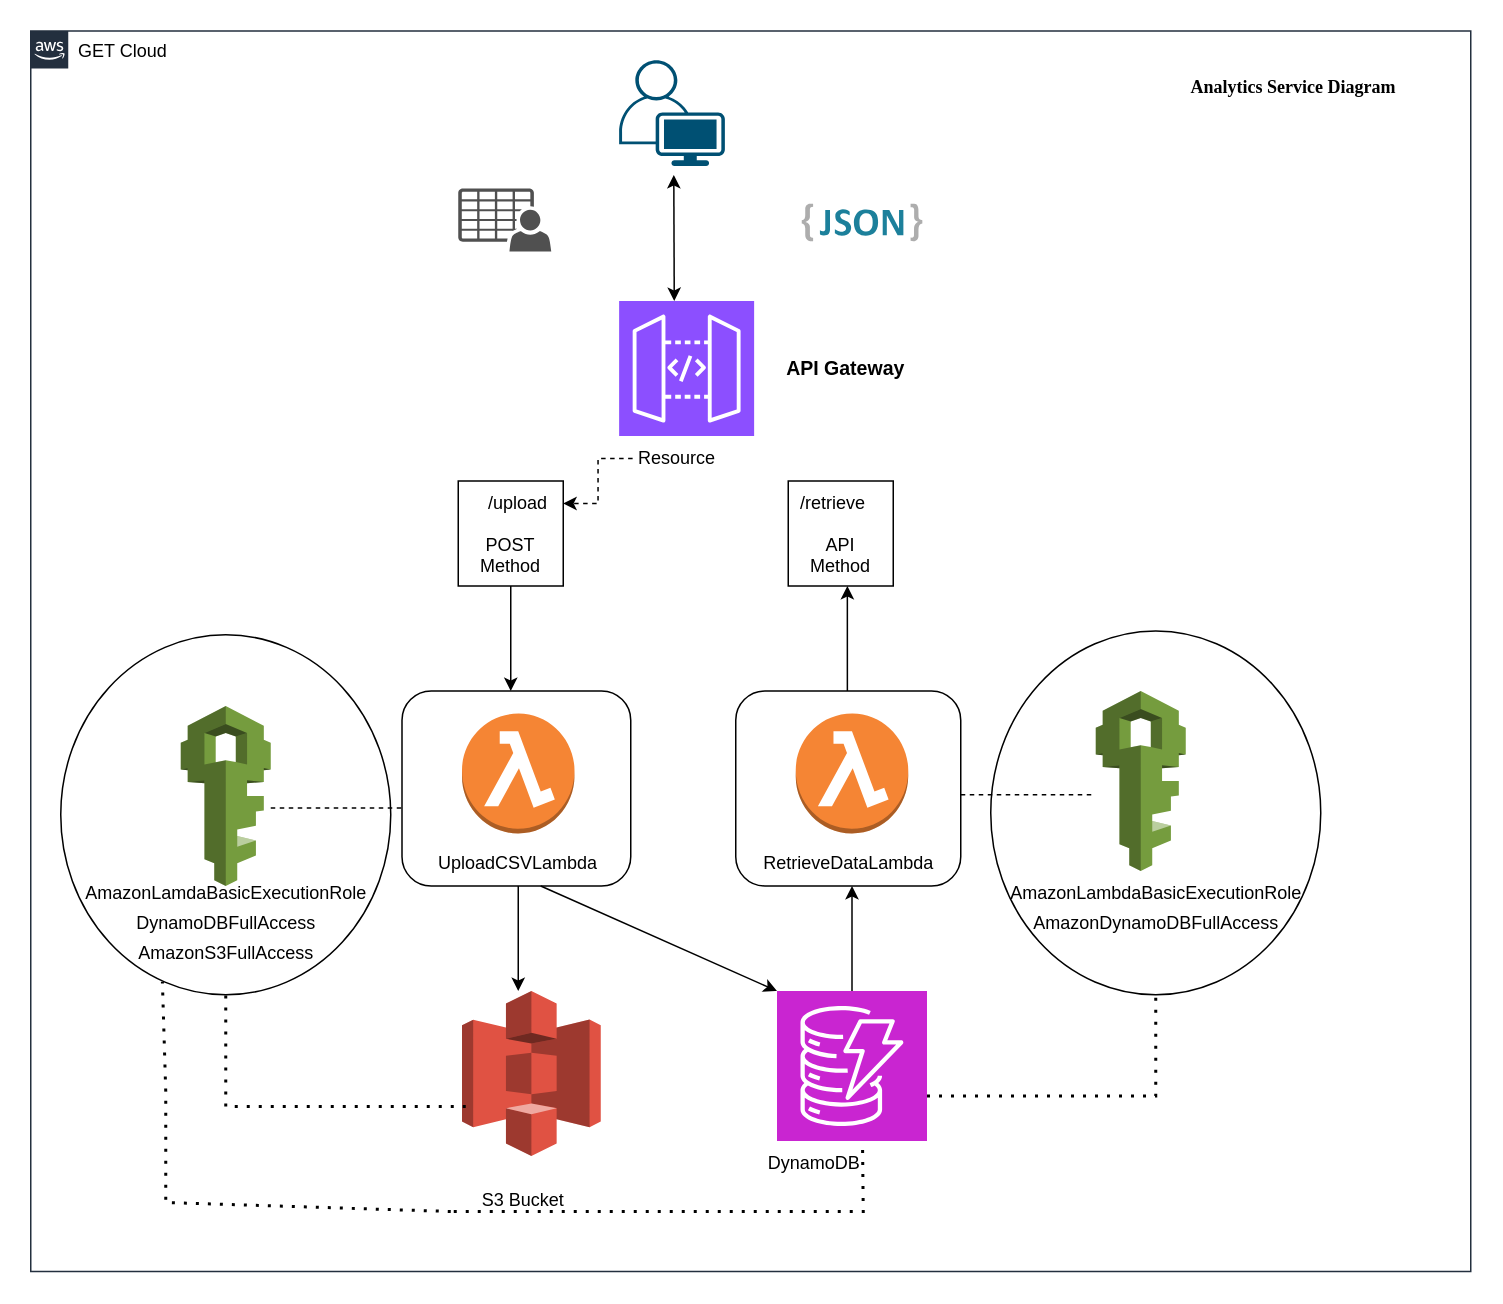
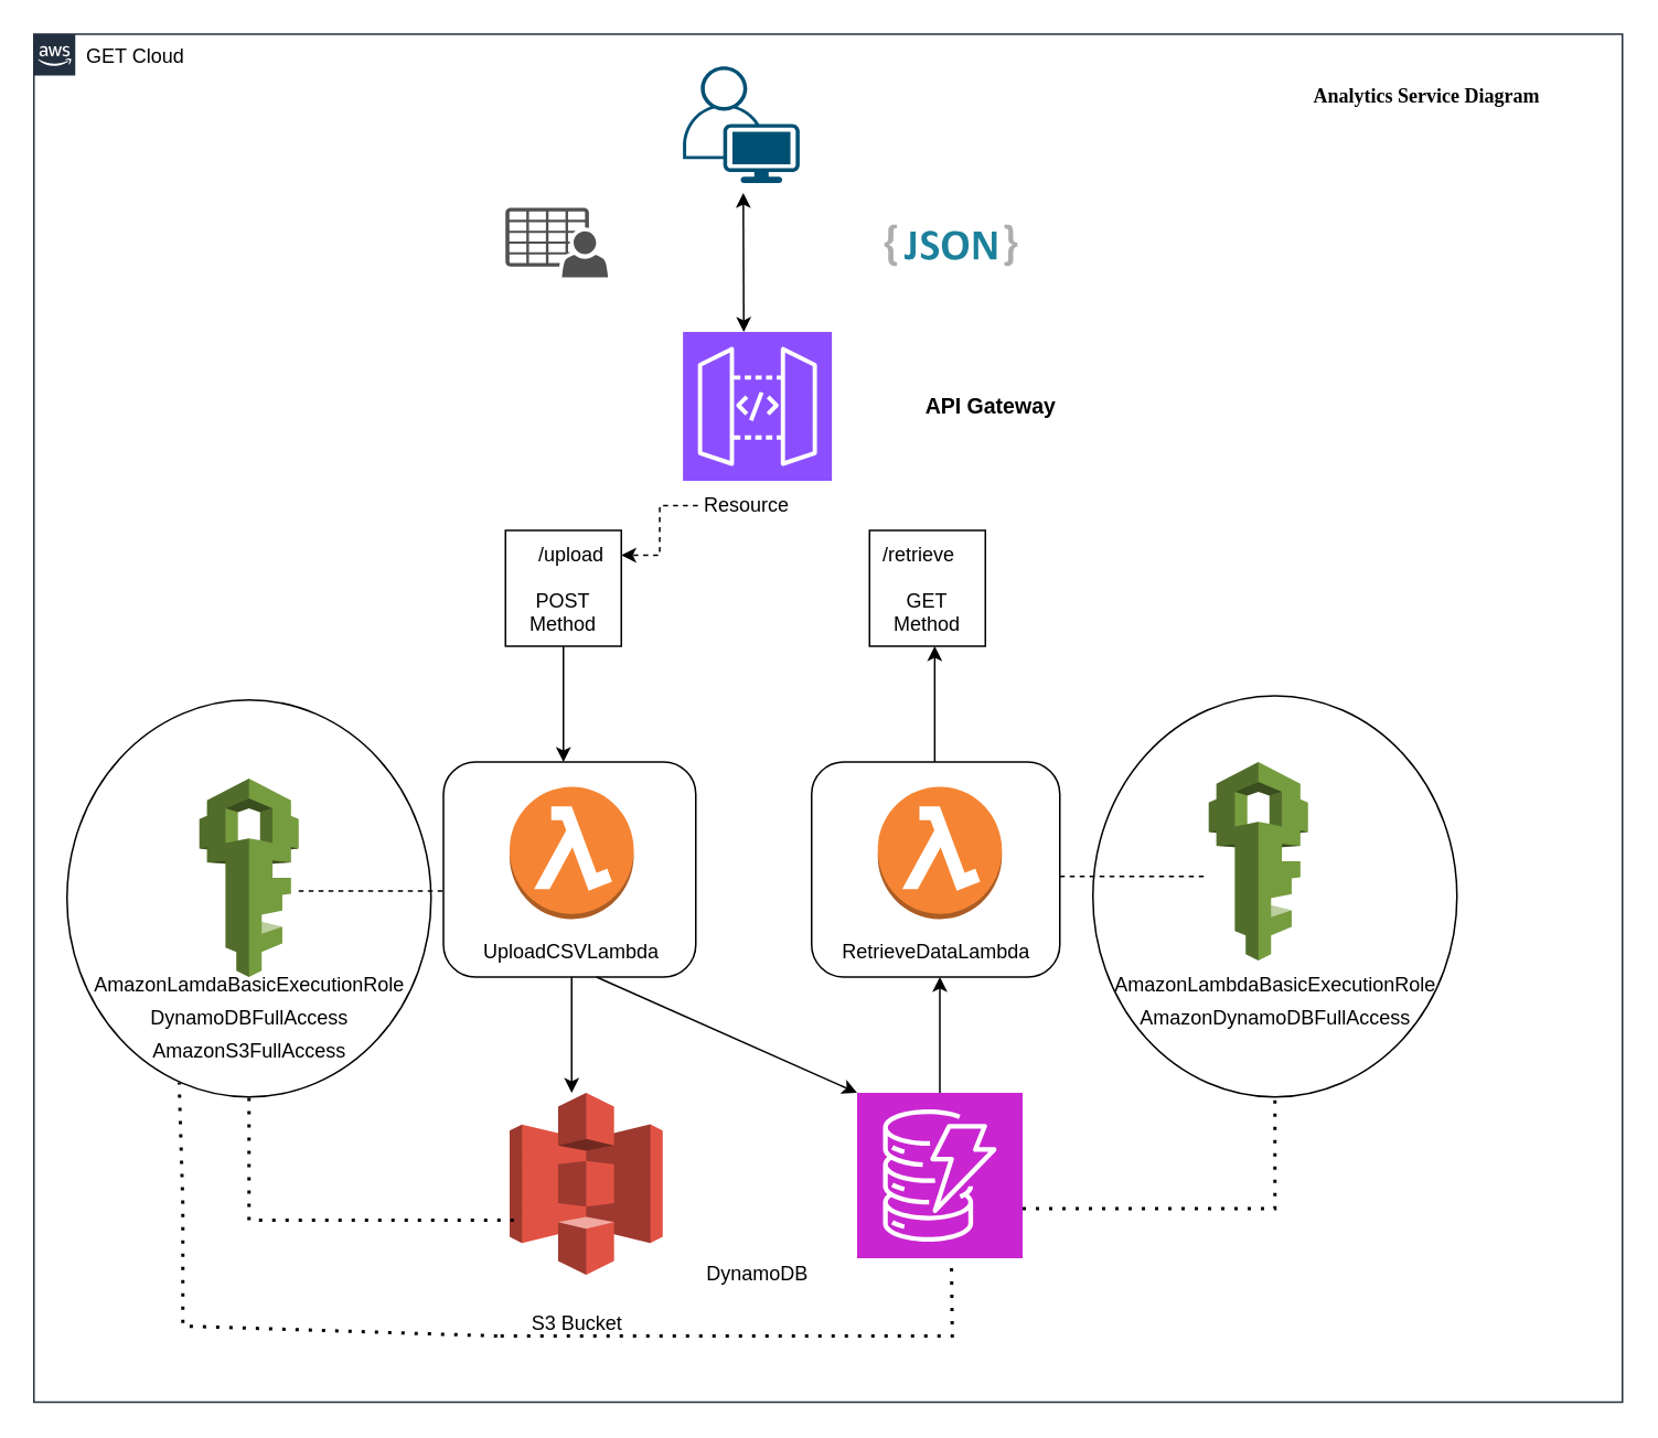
  <mxCell id="0" />
  <mxCell id="1" parent="0" />
  <mxCell id="2" value="GET Cloud" style="points=[[0,0],[0.25,0],[0.5,0],[0.75,0],[1,0],[1,0.25],[1,0.5],[1,0.75],[1,1],[0.75,1],[0.5,1],[0.25,1],[0,1],[0,0.75],[0,0.5],[0,0.25]];outlineConnect=0;gradientColor=none;fontSize=12;fontStyle=0;shape=mxgraph.aws4.group;grIcon=mxgraph.aws4.group_aws_cloud_alt;strokeColor=#232F3E;fillColor=none;verticalAlign=top;align=left;spacingLeft=30;fontColor=default;dashed=0;labelBackgroundColor=default;container=1;pointerEvents=0;collapsible=0;recursiveResize=0;labelBorderColor=none;html=1;whiteSpace=wrap;" parent="1" vertex="1"><mxGeometry x="20" y="20" width="960" height="827" as="geometry" /></mxCell>
  <mxCell id="3" value="" style="points=[[0.35,0,0],[0.98,0.51,0],[1,0.71,0],[0.67,1,0],[0,0.795,0],[0,0.65,0]];verticalLabelPosition=bottom;sketch=0;html=1;verticalAlign=top;aspect=fixed;align=center;pointerEvents=1;shape=mxgraph.cisco19.user;fillColor=#005073;strokeColor=none;" vertex="1" parent="2"><mxGeometry x="392.25" y="19.5" width="70.5" height="70.5" as="geometry" /></mxCell>
  <mxCell id="4" value="" style="sketch=0;pointerEvents=1;shadow=0;dashed=0;html=1;strokeColor=none;fillColor=#505050;labelPosition=center;verticalLabelPosition=bottom;verticalAlign=top;outlineConnect=0;align=center;shape=mxgraph.office.users.csv_file;" vertex="1" parent="2"><mxGeometry x="285" y="105" width="62" height="42" as="geometry" /></mxCell>
  <mxCell id="5" value="" style="sketch=0;points=[[0,0,0],[0.25,0,0],[0.5,0,0],[0.75,0,0],[1,0,0],[0,1,0],[0.25,1,0],[0.5,1,0],[0.75,1,0],[1,1,0],[0,0.25,0],[0,0.5,0],[0,0.75,0],[1,0.25,0],[1,0.5,0],[1,0.75,0]];outlineConnect=0;fontColor=#232F3E;fillColor=#8C4FFF;strokeColor=#ffffff;dashed=0;verticalLabelPosition=bottom;verticalAlign=top;align=center;html=1;fontSize=12;fontStyle=0;aspect=fixed;shape=mxgraph.aws4.resourceIcon;resIcon=mxgraph.aws4.api_gateway;" vertex="1" parent="2"><mxGeometry x="392.25" y="180" width="90" height="90" as="geometry" /></mxCell>
  <mxCell id="6" value="&lt;br&gt;&lt;br&gt;POST&lt;br&gt;Method" style="whiteSpace=wrap;html=1;aspect=fixed;fillColor=default;gradientColor=none;labelBackgroundColor=none;" vertex="1" parent="2"><mxGeometry x="285" y="300" width="70" height="70" as="geometry" /></mxCell>
  <mxCell id="7" value="" style="endArrow=classic;startArrow=classic;html=1;rounded=0;entryX=0.517;entryY=1.085;entryDx=0;entryDy=0;entryPerimeter=0;" edge="1" parent="2" target="3"><mxGeometry width="50" height="50" relative="1" as="geometry"><mxPoint x="429" y="180" as="sourcePoint" /><mxPoint x="431" y="100" as="targetPoint" /></mxGeometry></mxCell>
  <mxCell id="8" value="" style="edgeStyle=orthogonalEdgeStyle;rounded=0;orthogonalLoop=1;jettySize=auto;html=1;dashed=1;" edge="1" parent="2" source="9" target="10"><mxGeometry relative="1" as="geometry" /></mxCell>
  <mxCell id="9" value="Resource" style="text;strokeColor=none;align=center;fillColor=none;html=1;verticalAlign=middle;whiteSpace=wrap;rounded=0;" vertex="1" parent="2"><mxGeometry x="401.25" y="270" width="60" height="30" as="geometry" /></mxCell>
  <mxCell id="10" value="/upload&lt;br&gt;" style="text;strokeColor=none;align=center;fillColor=none;html=1;verticalAlign=middle;whiteSpace=wrap;rounded=0;" vertex="1" parent="2"><mxGeometry x="295" y="300" width="60" height="30" as="geometry" /></mxCell>
- <mxCell id="11" value="&lt;br&gt;&lt;br&gt;API&lt;br&gt;Method" style="whiteSpace=wrap;html=1;aspect=fixed;fillColor=default;gradientColor=none;labelBackgroundColor=none;" vertex="1" parent="2"><mxGeometry x="505" y="300" width="70" height="70" as="geometry" /></mxCell>
+ <mxCell id="11" value="&lt;br&gt;&lt;br&gt;GET&lt;br&gt;Method" style="whiteSpace=wrap;html=1;aspect=fixed;fillColor=default;gradientColor=none;labelBackgroundColor=none;" vertex="1" parent="2"><mxGeometry x="505" y="300" width="70" height="70" as="geometry" /></mxCell>
  <mxCell id="12" value="/retrieve" style="text;strokeColor=none;align=center;fillColor=none;html=1;verticalAlign=middle;whiteSpace=wrap;rounded=0;" vertex="1" parent="2"><mxGeometry x="505" y="300" width="60" height="30" as="geometry" /></mxCell>
  <mxCell id="13" value="" style="outlineConnect=0;dashed=0;verticalLabelPosition=bottom;verticalAlign=top;align=center;html=1;shape=mxgraph.aws3.lambda_function;fillColor=#F58534;gradientColor=none;" vertex="1" parent="2"><mxGeometry x="287.5" y="455" width="75" height="80" as="geometry" /></mxCell>
  <mxCell id="14" value="" style="outlineConnect=0;dashed=0;verticalLabelPosition=bottom;verticalAlign=top;align=center;html=1;shape=mxgraph.aws3.lambda_function;fillColor=#F58534;gradientColor=none;" vertex="1" parent="2"><mxGeometry x="510" y="455" width="75" height="80" as="geometry" /></mxCell>
  <mxCell id="15" value="" style="rounded=1;whiteSpace=wrap;html=1;labelBackgroundColor=none;fillColor=none;" vertex="1" parent="2"><mxGeometry x="247.5" y="440" width="152.5" height="130" as="geometry" /></mxCell>
  <mxCell id="16" value="" style="rounded=1;whiteSpace=wrap;html=1;labelBackgroundColor=none;fillColor=none;" vertex="1" parent="2"><mxGeometry x="470" y="440" width="150" height="130" as="geometry" /></mxCell>
  <mxCell id="17" value="" style="endArrow=classic;html=1;rounded=0;exitX=0.5;exitY=1;exitDx=0;exitDy=0;" edge="1" parent="2" source="6"><mxGeometry width="50" height="50" relative="1" as="geometry"><mxPoint x="490" y="420" as="sourcePoint" /><mxPoint x="320" y="440" as="targetPoint" /></mxGeometry></mxCell>
  <mxCell id="18" value="" style="edgeStyle=orthogonalEdgeStyle;rounded=0;orthogonalLoop=1;jettySize=auto;html=1;" edge="1" parent="2" source="19" target="21"><mxGeometry relative="1" as="geometry"><Array as="points"><mxPoint x="330" y="570" /><mxPoint x="330" y="570" /></Array></mxGeometry></mxCell>
  <mxCell id="19" value="UploadCSVLambda" style="text;strokeColor=none;align=center;fillColor=none;html=1;verticalAlign=middle;whiteSpace=wrap;rounded=0;" vertex="1" parent="2"><mxGeometry x="295" y="540" width="60" height="30" as="geometry" /></mxCell>
  <mxCell id="20" value="RetrieveDataLambda" style="text;html=1;align=center;verticalAlign=middle;resizable=0;points=[];autosize=1;strokeColor=none;fillColor=none;" vertex="1" parent="2"><mxGeometry x="475" y="540" width="140" height="30" as="geometry" /></mxCell>
  <mxCell id="21" value="" style="outlineConnect=0;dashed=0;verticalLabelPosition=bottom;verticalAlign=top;align=center;html=1;shape=mxgraph.aws3.s3;fillColor=#E05243;gradientColor=none;" vertex="1" parent="2"><mxGeometry x="287.5" y="640" width="92.5" height="110" as="geometry" /></mxCell>
  <mxCell id="22" value="" style="edgeStyle=orthogonalEdgeStyle;rounded=0;orthogonalLoop=1;jettySize=auto;html=1;" edge="1" parent="2" source="23" target="20"><mxGeometry relative="1" as="geometry"><Array as="points"><mxPoint x="548" y="580" /><mxPoint x="548" y="580" /></Array></mxGeometry></mxCell>
  <mxCell id="23" value="" style="sketch=0;points=[[0,0,0],[0.25,0,0],[0.5,0,0],[0.75,0,0],[1,0,0],[0,1,0],[0.25,1,0],[0.5,1,0],[0.75,1,0],[1,1,0],[0,0.25,0],[0,0.5,0],[0,0.75,0],[1,0.25,0],[1,0.5,0],[1,0.75,0]];outlineConnect=0;fontColor=#232F3E;fillColor=#C925D1;strokeColor=#ffffff;dashed=0;verticalLabelPosition=bottom;verticalAlign=top;align=center;html=1;fontSize=12;fontStyle=0;aspect=fixed;shape=mxgraph.aws4.resourceIcon;resIcon=mxgraph.aws4.dynamodb;" vertex="1" parent="2"><mxGeometry x="497.5" y="640" width="100" height="100" as="geometry" /></mxCell>
  <mxCell id="24" value="" style="endArrow=classic;html=1;rounded=0;exitX=0.75;exitY=1;exitDx=0;exitDy=0;entryX=0;entryY=0;entryDx=0;entryDy=0;entryPerimeter=0;" edge="1" parent="2" source="19" target="23"><mxGeometry width="50" height="50" relative="1" as="geometry"><mxPoint x="440" y="600" as="sourcePoint" /><mxPoint x="490" y="550" as="targetPoint" /></mxGeometry></mxCell>
  <mxCell id="25" value="" style="edgeStyle=orthogonalEdgeStyle;rounded=0;orthogonalLoop=1;jettySize=auto;html=1;" edge="1" parent="2"><mxGeometry relative="1" as="geometry"><mxPoint x="544.41" y="440" as="sourcePoint" /><mxPoint x="544.41" y="370" as="targetPoint" /><Array as="points"><mxPoint x="544.41" y="380" /><mxPoint x="544.41" y="380" /></Array></mxGeometry></mxCell>
  <mxCell id="26" value="" style="outlineConnect=0;dashed=0;verticalLabelPosition=bottom;verticalAlign=top;align=center;html=1;shape=mxgraph.aws3.iam;fillColor=#759C3E;gradientColor=none;" vertex="1" parent="2"><mxGeometry x="100" y="450" width="60" height="120" as="geometry" /></mxCell>
  <mxCell id="27" value="" style="outlineConnect=0;dashed=0;verticalLabelPosition=bottom;verticalAlign=top;align=center;html=1;shape=mxgraph.aws3.iam;fillColor=#759C3E;gradientColor=none;" vertex="1" parent="2"><mxGeometry x="710" y="440" width="60" height="120" as="geometry" /></mxCell>
  <mxCell id="28" value="" style="endArrow=none;dashed=1;html=1;rounded=0;entryX=0.002;entryY=0.6;entryDx=0;entryDy=0;entryPerimeter=0;" edge="1" parent="2" target="15"><mxGeometry width="50" height="50" relative="1" as="geometry"><mxPoint x="160" y="518" as="sourcePoint" /><mxPoint x="210" y="470" as="targetPoint" /></mxGeometry></mxCell>
  <mxCell id="29" value="" style="ellipse;whiteSpace=wrap;html=1;fillColor=none;" vertex="1" parent="2"><mxGeometry x="20" y="402.5" width="220" height="240" as="geometry" /></mxCell>
  <mxCell id="30" value="AmazonLamdaBasicExecutionRole" style="text;html=1;align=center;verticalAlign=middle;resizable=0;points=[];autosize=1;strokeColor=none;fillColor=none;" vertex="1" parent="2"><mxGeometry x="25" y="560" width="210" height="30" as="geometry" /></mxCell>
  <mxCell id="31" value="DynamoDBFullAccess" style="text;html=1;align=center;verticalAlign=middle;resizable=0;points=[];autosize=1;strokeColor=none;fillColor=none;" vertex="1" parent="2"><mxGeometry x="60" y="580" width="140" height="30" as="geometry" /></mxCell>
  <mxCell id="32" value="AmazonS3FullAccess" style="text;html=1;align=center;verticalAlign=middle;resizable=0;points=[];autosize=1;strokeColor=none;fillColor=none;" vertex="1" parent="2"><mxGeometry x="60" y="600" width="140" height="30" as="geometry" /></mxCell>
  <mxCell id="33" value="" style="ellipse;whiteSpace=wrap;html=1;fillColor=none;" vertex="1" parent="2"><mxGeometry x="640" y="400" width="220" height="242.5" as="geometry" /></mxCell>
  <mxCell id="34" value="AmazonLambdaBasicExecutionRole" style="text;html=1;align=center;verticalAlign=middle;resizable=0;points=[];autosize=1;strokeColor=none;fillColor=none;" vertex="1" parent="2"><mxGeometry x="640" y="560" width="220" height="30" as="geometry" /></mxCell>
  <mxCell id="35" value="AmazonDynamoDBFullAccess" style="text;html=1;align=center;verticalAlign=middle;resizable=0;points=[];autosize=1;strokeColor=none;fillColor=none;" vertex="1" parent="2"><mxGeometry x="655" y="580" width="190" height="30" as="geometry" /></mxCell>
  <mxCell id="36" value="" style="endArrow=none;dashed=1;html=1;rounded=0;entryX=0.002;entryY=0.6;entryDx=0;entryDy=0;entryPerimeter=0;" edge="1" parent="2"><mxGeometry width="50" height="50" relative="1" as="geometry"><mxPoint x="620" y="509.17" as="sourcePoint" /><mxPoint x="708" y="509.17" as="targetPoint" /></mxGeometry></mxCell>
  <mxCell id="37" value="" style="endArrow=none;dashed=1;html=1;dashPattern=1 3;strokeWidth=2;rounded=0;entryX=0.5;entryY=1;entryDx=0;entryDy=0;" edge="1" parent="2" target="33"><mxGeometry width="50" height="50" relative="1" as="geometry"><mxPoint x="597.5" y="710" as="sourcePoint" /><mxPoint x="647.5" y="660" as="targetPoint" /><Array as="points"><mxPoint x="750" y="710" /></Array></mxGeometry></mxCell>
  <mxCell id="38" value="" style="endArrow=none;dashed=1;html=1;dashPattern=1 3;strokeWidth=2;rounded=0;entryX=0.5;entryY=1;entryDx=0;entryDy=0;exitX=0.027;exitY=0.7;exitDx=0;exitDy=0;exitPerimeter=0;" edge="1" parent="2" source="21" target="29"><mxGeometry width="50" height="50" relative="1" as="geometry"><mxPoint x="70" y="717" as="sourcePoint" /><mxPoint x="222.5" y="650" as="targetPoint" /><Array as="points"><mxPoint x="130" y="717" /></Array></mxGeometry></mxCell>
  <mxCell id="39" value="" style="endArrow=none;dashed=1;html=1;dashPattern=1 3;strokeWidth=2;rounded=0;entryX=0.5;entryY=1;entryDx=0;entryDy=0;" edge="1" parent="2"><mxGeometry width="50" height="50" relative="1" as="geometry"><mxPoint x="280" y="787" as="sourcePoint" /><mxPoint x="90" y="707" as="targetPoint" /><Array as="points"><mxPoint x="90" y="781" /></Array></mxGeometry></mxCell>
  <mxCell id="40" value="" style="endArrow=none;dashed=1;html=1;dashPattern=1 3;strokeWidth=2;rounded=0;entryX=0.308;entryY=0.964;entryDx=0;entryDy=0;entryPerimeter=0;" edge="1" parent="2" target="29"><mxGeometry width="50" height="50" relative="1" as="geometry"><mxPoint x="90" y="707" as="sourcePoint" /><mxPoint x="140" y="657" as="targetPoint" /></mxGeometry></mxCell>
  <mxCell id="41" value="" style="endArrow=none;dashed=1;html=1;dashPattern=1 3;strokeWidth=2;rounded=0;entryX=0.25;entryY=1;entryDx=0;entryDy=0;entryPerimeter=0;" edge="1" parent="2"><mxGeometry width="50" height="50" relative="1" as="geometry"><mxPoint x="282" y="787" as="sourcePoint" /><mxPoint x="554.5" y="740" as="targetPoint" /><Array as="points"><mxPoint x="555" y="787" /></Array></mxGeometry></mxCell>
- <mxCell id="42" value="&lt;b&gt;&lt;font style=&quot;font-size: 13px;&quot;&gt;API Gateway&lt;/font&gt;&lt;/b&gt;" style="text;html=1;align=center;verticalAlign=middle;resizable=0;points=[];autosize=1;strokeColor=none;fillColor=none;" vertex="1" parent="2"><mxGeometry x="492.5" y="210" width="100" height="30" as="geometry" /></mxCell>
+ <mxCell id="42" value="&lt;b&gt;&lt;font style=&quot;font-size: 13px;&quot;&gt;API Gateway&lt;/font&gt;&lt;/b&gt;" style="text;html=1;align=center;verticalAlign=middle;resizable=0;points=[];autosize=1;strokeColor=none;fillColor=none;" vertex="1" parent="2"><mxGeometry x="527.5" y="210" width="100" height="30" as="geometry" /></mxCell>
  <mxCell id="43" value="S3 Bucket" style="text;html=1;align=center;verticalAlign=middle;resizable=0;points=[];autosize=1;strokeColor=none;fillColor=none;" vertex="1" parent="2"><mxGeometry x="287.5" y="765" width="80" height="30" as="geometry" /></mxCell>
- <mxCell id="44" value="DynamoDB" style="text;html=1;align=center;verticalAlign=middle;resizable=0;points=[];autosize=1;strokeColor=none;fillColor=none;" vertex="1" parent="2"><mxGeometry x="482.25" y="740" width="80" height="30" as="geometry" /></mxCell>
+ <mxCell id="44" value="DynamoDB" style="text;html=1;align=center;verticalAlign=middle;resizable=0;points=[];autosize=1;strokeColor=none;fillColor=none;" vertex="1" parent="2"><mxGeometry x="397.25" y="735" width="80" height="30" as="geometry" /></mxCell>
  <mxCell id="45" value="&lt;b&gt;&lt;font face=&quot;Verdana&quot;&gt;Analytics Service Diagram&amp;nbsp;&lt;/font&gt;&lt;/b&gt;" style="text;html=1;align=center;verticalAlign=middle;resizable=0;points=[];autosize=1;strokeColor=none;fillColor=none;" vertex="1" parent="2"><mxGeometry x="744" y="24" width="198" height="27" as="geometry" /></mxCell>
  <mxCell id="46" value="" style="dashed=0;outlineConnect=0;html=1;align=center;labelPosition=center;verticalLabelPosition=bottom;verticalAlign=top;shape=mxgraph.weblogos.json_2" vertex="1" parent="2"><mxGeometry x="514" y="115" width="80.4" height="25.2" as="geometry" /></mxCell>
